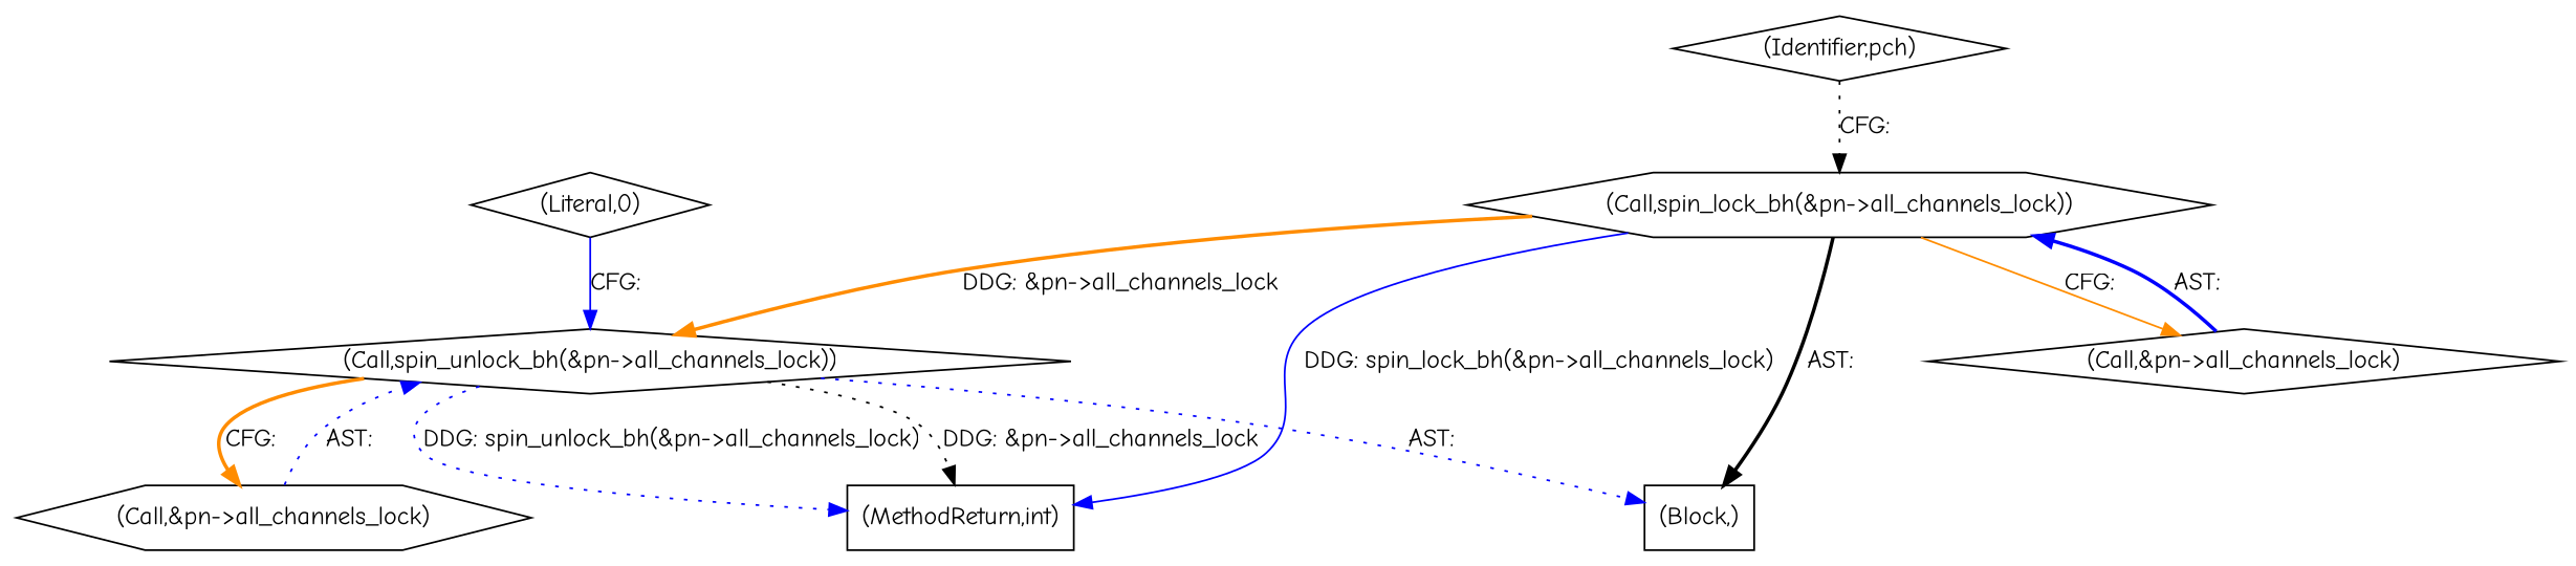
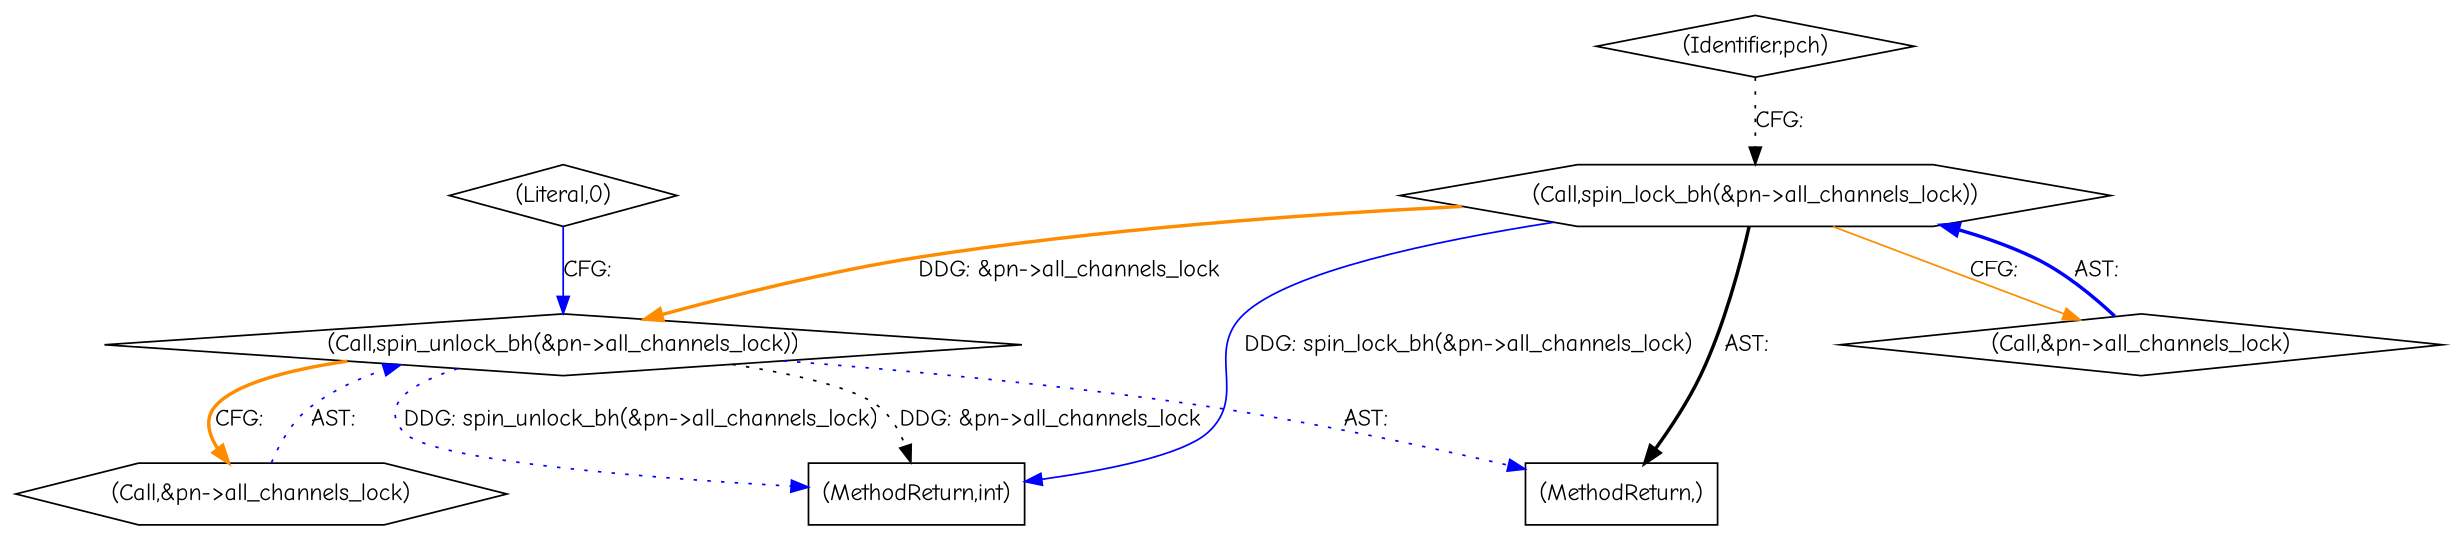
  digraph {
    fontname="Comic Neue"
    node [fontname="Comic Neue" shape=diamond]
    edge [color=blue fontname="Comic Neue" style=dotted]
    n1 [label="(Call,spin_unlock_bh(&pn->all_channels_lock))"]
    n2 [label="(Call,&pn->all_channels_lock)" shape=hexagon]
    n3 [label="(MethodReturn,int)" shape=box]
-   n4 [label="(Block,)" shape=box]
+   n4 [label="(MethodReturn,)" shape=box]
    n5 [label="(Call,spin_lock_bh(&pn->all_channels_lock))" shape=hexagon]
    n6 [label="(Call,&pn->all_channels_lock)"]
    n7 [label="(Identifier,pch)"]
    n8 [label="(Literal,0)"]
    n1 -> n2 [color=darkorange label="CFG: " style=bold]
    n1 -> n3 [label="DDG: spin_unlock_bh(&pn->all_channels_lock)"]
    n1 -> n3 [color=black label="DDG: &pn->all_channels_lock"]
    n1 -> n4 [label="AST: "]
    n2 -> n1 [label="AST: "]
    n5 -> n1 [color=darkorange label="DDG: &pn->all_channels_lock" style=bold]
    n5 -> n3 [label="DDG: spin_lock_bh(&pn->all_channels_lock)" style=solid]
    n5 -> n4 [color=black label="AST: " style=bold]
    n5 -> n6 [color=darkorange label="CFG: " style=solid]
    n6 -> n5 [label="AST: " style=bold]
    n7 -> n5 [color=black label="CFG: "]
    n8 -> n1 [label="CFG: " style=solid]
  }
